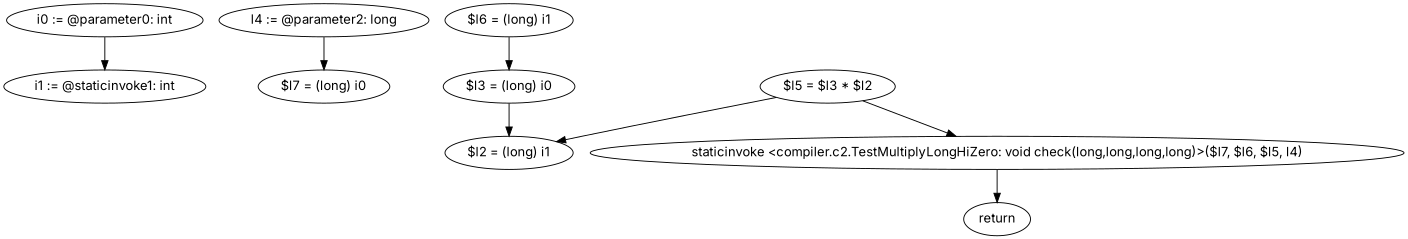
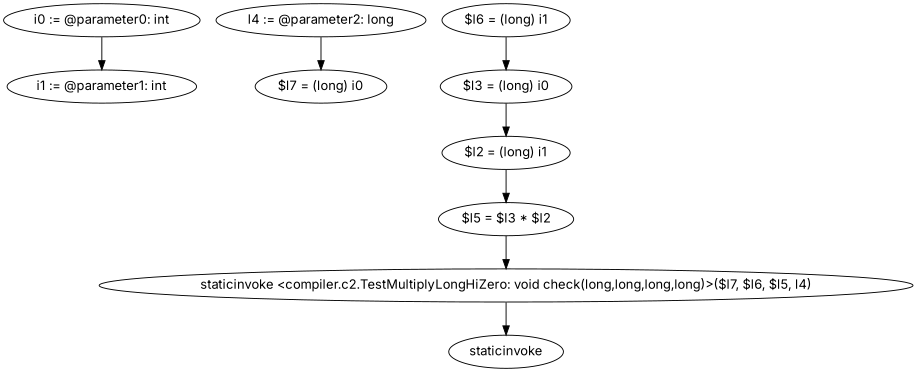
  digraph {
    fontname=Inter
    node [fontname=Inter]
    edge [fontname=Inter]
    "i0 := @parameter0: int"
-   "i1 := @parameter1: int" [label="i1 := @staticinvoke1: int"]
+   "i1 := @parameter1: int"
    "l4 := @parameter2: long"
    "$l7 = (long) i0"
    "$l6 = (long) i1"
    "$l3 = (long) i0"
    "$l2 = (long) i1"
    "$l5 = $l3 * $l2"
    "staticinvoke <compiler.c2.TestMultiplyLongHiZero: void check(long,long,long,long)>($l7, $l6, $l5, l4)"
-   return
+   return [label=staticinvoke]
    "i0 := @parameter0: int" -> "i1 := @parameter1: int"
    "l4 := @parameter2: long" -> "$l7 = (long) i0"
    "$l6 = (long) i1" -> "$l3 = (long) i0"
    "$l3 = (long) i0" -> "$l2 = (long) i1"
-   "$l5 = $l3 * $l2" -> "$l2 = (long) i1"
+   "$l2 = (long) i1" -> "$l5 = $l3 * $l2"
    "$l5 = $l3 * $l2" -> "staticinvoke <compiler.c2.TestMultiplyLongHiZero: void check(long,long,long,long)>($l7, $l6, $l5, l4)"
    "staticinvoke <compiler.c2.TestMultiplyLongHiZero: void check(long,long,long,long)>($l7, $l6, $l5, l4)" -> return
  }
